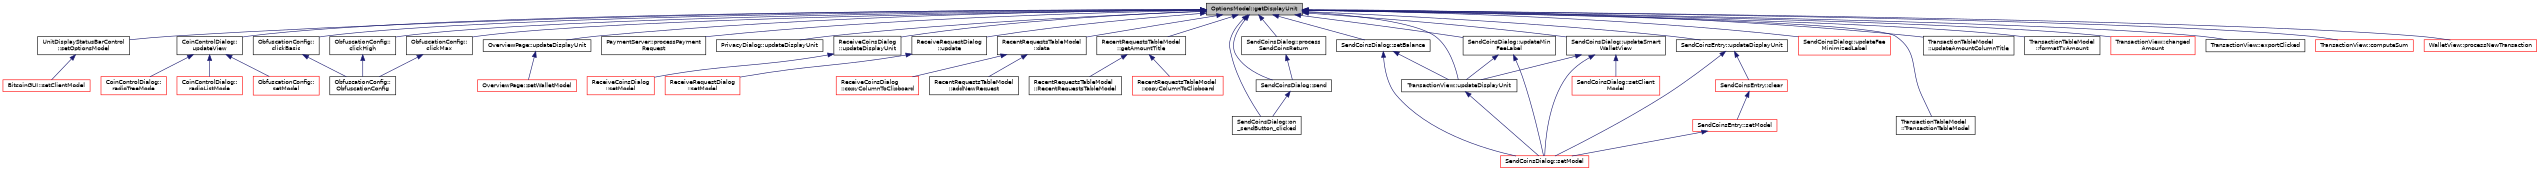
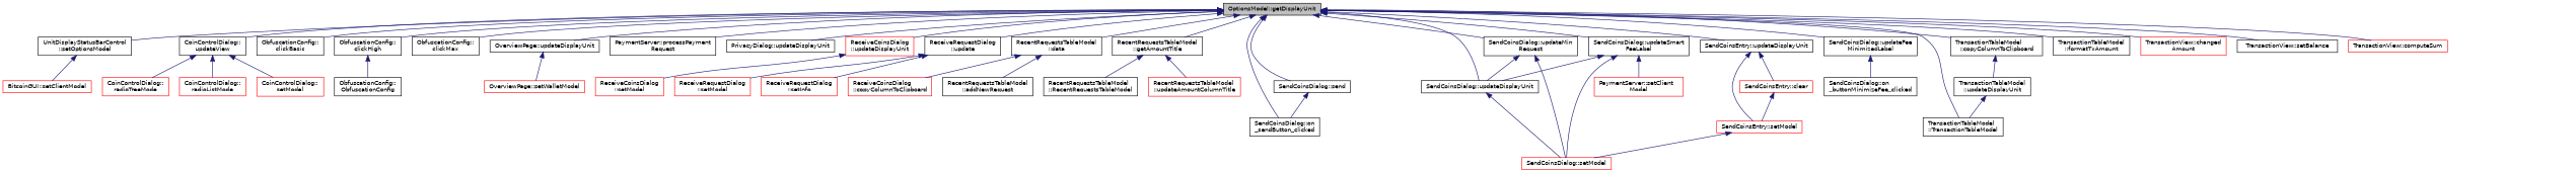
  digraph {
    rankdir=TB
    node [color=black fillcolor=white fontname=Helvetica fontsize=10 shape=record style=filled]
    edge [color=midnightblue dir=back fontname=Helvetica fontsize=10 labelfontname=Helvetica labelfontsize=10 style=solid]
    n1 [fillcolor=grey75 fontcolor=black height=0.2 label="OptionsModel::getDisplayUnit" width=0.4]
    n2 [height=0.2 label="UnitDisplayStatusBarControl\l::setOptionsModel" width=0.4]
    n3 [height=0.2 label="CoinControlDialog::\lupdateView" width=0.4]
    n4 [height=0.2 label="ObfuscationConfig::\lclickBasic" width=0.4]
    n5 [height=0.2 label="ObfuscationConfig::\lclickHigh" width=0.4]
    n6 [height=0.2 label="ObfuscationConfig::\lclickMax" width=0.4]
    n7 [height=0.2 label="OverviewPage::updateDisplayUnit" width=0.4]
    n8 [height=0.2 label="PaymentServer::processPayment\lRequest" width=0.4]
    n9 [height=0.2 label="PrivacyDialog::updateDisplayUnit" width=0.4]
-   n10 [height=0.2 label="ReceiveCoinsDialog\l::updateDisplayUnit" width=0.4]
+   n10 [color=red height=0.2 label="ReceiveCoinsDialog\l::updateDisplayUnit" width=0.4]
    n11 [height=0.2 label="ReceiveRequestDialog\l::update" width=0.4]
    n12 [height=0.2 label="RecentRequestsTableModel\l::data" width=0.4]
    n13 [height=0.2 label="RecentRequestsTableModel\l::getAmountTitle" width=0.4]
    n14 [height=0.2 label="SendCoinsDialog::on\l_sendButton_clicked" width=0.4]
    n15 [height=0.2 label="SendCoinsDialog::send" width=0.4]
-   n16 [height=0.2 label="SendCoinsDialog::setBalance" width=0.4]
-   n17 [height=0.2 label="TransactionView::updateDisplayUnit" width=0.4]
-   n18 [height=0.2 label="SendCoinsDialog::process\lSendCoinsReturn" width=0.4]
-   n19 [color=red height=0.2 label="SendCoinsDialog::updateFee\lMinimizedLabel" width=0.4]
-   n20 [height=0.2 label="SendCoinsDialog::updateSmart\lWalletView" width=0.4]
-   n21 [height=0.2 label="SendCoinsDialog::updateMin\lFeeLabel" width=0.4]
+   n17 [height=0.2 label="SendCoinsDialog::updateDisplayUnit" width=0.4]
+   n19 [height=0.2 label="SendCoinsDialog::updateFee\lMinimizedLabel" width=0.4]
+   n20 [height=0.2 label="SendCoinsDialog::updateSmart\lFeeLabel" width=0.4]
+   n21 [height=0.2 label="SendCoinsDialog::updateMin\lRequest" width=0.4]
    n22 [height=0.2 label="SendCoinsEntry::updateDisplayUnit" width=0.4]
    n23 [height=0.2 label="TransactionTableModel\l::TransactionTableModel" width=0.4]
-   n24 [height=0.2 label="TransactionTableModel\l::updateAmountColumnTitle" width=0.4]
+   n24 [height=0.2 label="TransactionTableModel\l::copyColumnToClipboard" width=0.4]
    n25 [height=0.2 label="TransactionTableModel\l::formatTxAmount" width=0.4]
    n26 [color=red height=0.2 label="TransactionView::changed\lAmount" width=0.4]
-   n27 [height=0.2 label="TransactionView::exportClicked" width=0.4]
+   n27 [height=0.2 label="TransactionView::setBalance" width=0.4]
    n28 [color=red height=0.2 label="TransactionView::computeSum" width=0.4]
-   n29 [color=red height=0.2 label="WalletView::processNewTransaction" width=0.4]
    n30 [color=red height=0.2 label="BitcoinGUI::setClientModel" width=0.4]
-   n31 [color=red height=0.2 label="ObfuscationConfig::\lsetModel" width=0.4]
+   n31 [color=red height=0.2 label="CoinControlDialog::\lsetModel" width=0.4]
    n32 [color=red height=0.2 label="CoinControlDialog::\lradioTreeMode" width=0.4]
    n33 [color=red height=0.2 label="CoinControlDialog::\lradioListMode" width=0.4]
    n34 [height=0.2 label="ObfuscationConfig::\lObfuscationConfig" width=0.4]
    n35 [color=red height=0.2 label="OverviewPage::setWalletModel" width=0.4]
    n36 [color=red height=0.2 label="ReceiveCoinsDialog\l::setModel" width=0.4]
    n37 [color=red height=0.2 label="ReceiveRequestDialog\l::setModel" width=0.4]
+   n38 [color=red height=0.2 label="ReceiveRequestDialog\l::setInfo" width=0.4]
    n39 [color=red height=0.2 label="ReceiveCoinsDialog\l::copyColumnToClipboard" width=0.4]
    n40 [height=0.2 label="RecentRequestsTableModel\l::addNewRequest" width=0.4]
    n41 [height=0.2 label="RecentRequestsTableModel\l::RecentRequestsTableModel" width=0.4]
-   n42 [color=red height=0.2 label="RecentRequestsTableModel\l::copyColumnToClipboard" width=0.4]
+   n42 [color=red height=0.2 label="RecentRequestsTableModel\l::updateAmountColumnTitle" width=0.4]
    n43 [color=red height=0.2 label="SendCoinsDialog::setModel" width=0.4]
-   n45 [color=red height=0.2 label="SendCoinsDialog::setClient\lModel" width=0.4]
+   n44 [height=0.2 label="SendCoinsDialog::on\l_buttonMinimizeFee_clicked" width=0.4]
+   n45 [color=red height=0.2 label="PaymentServer::setClient\lModel" width=0.4]
    n46 [color=red height=0.2 label="SendCoinsEntry::setModel" width=0.4]
    n47 [color=red height=0.2 label="SendCoinsEntry::clear" width=0.4]
+   n48 [height=0.2 label="TransactionTableModel\l::updateDisplayUnit" width=0.4]
    n1 -> n2
    n1 -> n3
    n1 -> n4
    n1 -> n5
    n1 -> n6
    n1 -> n7
    n1 -> n8
    n1 -> n9
    n1 -> n10
    n1 -> n11
    n1 -> n12
    n1 -> n13
    n1 -> n14
    n1 -> n15
-   n1 -> n16
    n1 -> n17
-   n1 -> n18
    n1 -> n19
    n1 -> n20
    n1 -> n21
    n1 -> n22
    n1 -> n23
    n1 -> n24
    n1 -> n25
    n1 -> n26
    n1 -> n27
    n1 -> n28
-   n1 -> n29
    n2 -> n30
    n3 -> n31
    n3 -> n32
    n3 -> n33
-   n4 -> n34
    n5 -> n34
-   n6 -> n34
    n7 -> n35
    n10 -> n36
    n11 -> n37
+   n11 -> n38
    n12 -> n39
    n12 -> n40
    n13 -> n41
    n13 -> n42
    n15 -> n14
-   n16 -> n17
-   n16 -> n43
    n17 -> n43
-   n18 -> n15
+   n19 -> n44
    n20 -> n17
    n20 -> n43
    n20 -> n45
    n21 -> n17
    n21 -> n43
-   n22 -> n43
+   n22 -> n46
    n22 -> n47
+   n24 -> n48
    n46 -> n43
    n47 -> n46
+   n48 -> n23
  }
